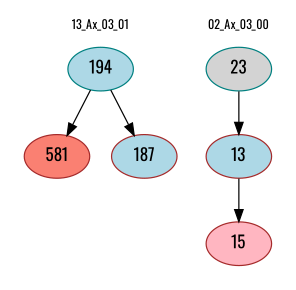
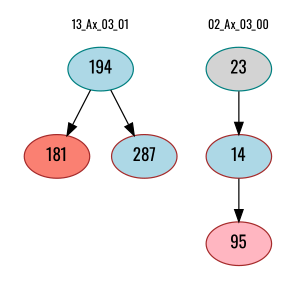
  digraph {
    fontname=Oswald
    node [color=brown fillcolor=lightblue fontname=Oswald style=filled]
    edge [color=black fontname=Oswald]
    n1 [color=teal label=194]
-   n2 [fillcolor=salmon label=581]
-   n3 [label=187]
-   n4 [label=13]
+   n2 [fillcolor=salmon label=181]
+   n3 [label=287]
+   n4 [label=14]
    n5 [color=teal fillcolor=lightgrey label=23]
-   n6 [fillcolor=lightpink label=15]
+   n6 [fillcolor=lightpink label=95]
    subgraph cluster_1 {
      color=white
      fontsize=10
      label="13_Ax_03_01"
      n1
      n2
      n3
    }
    subgraph cluster_2 {
      color=white
      fontsize=10
      label="02_Ax_03_00"
      n4
      n5
      n6
    }
    n1 -> n2
    n1 -> n3
    n4 -> n6
    n5 -> n4
  }
